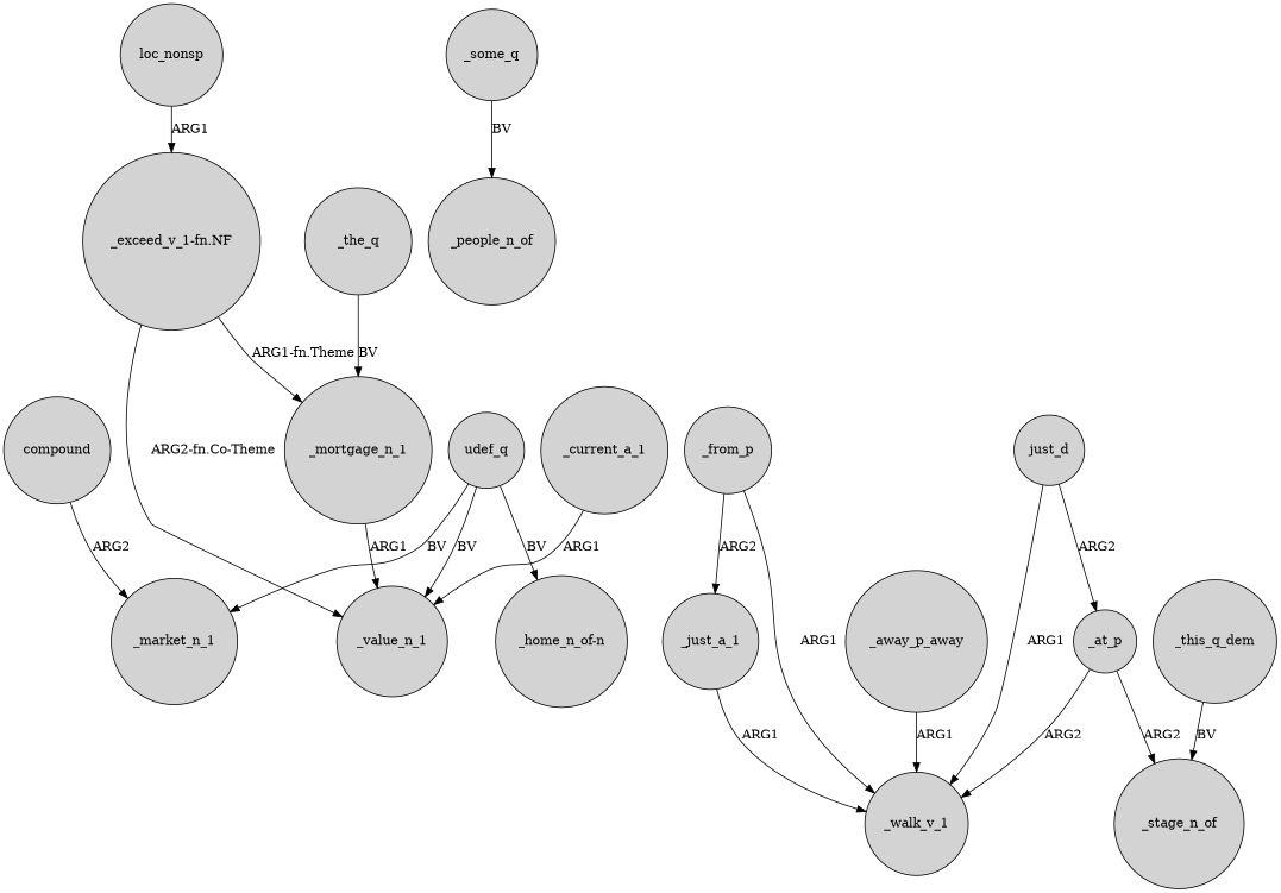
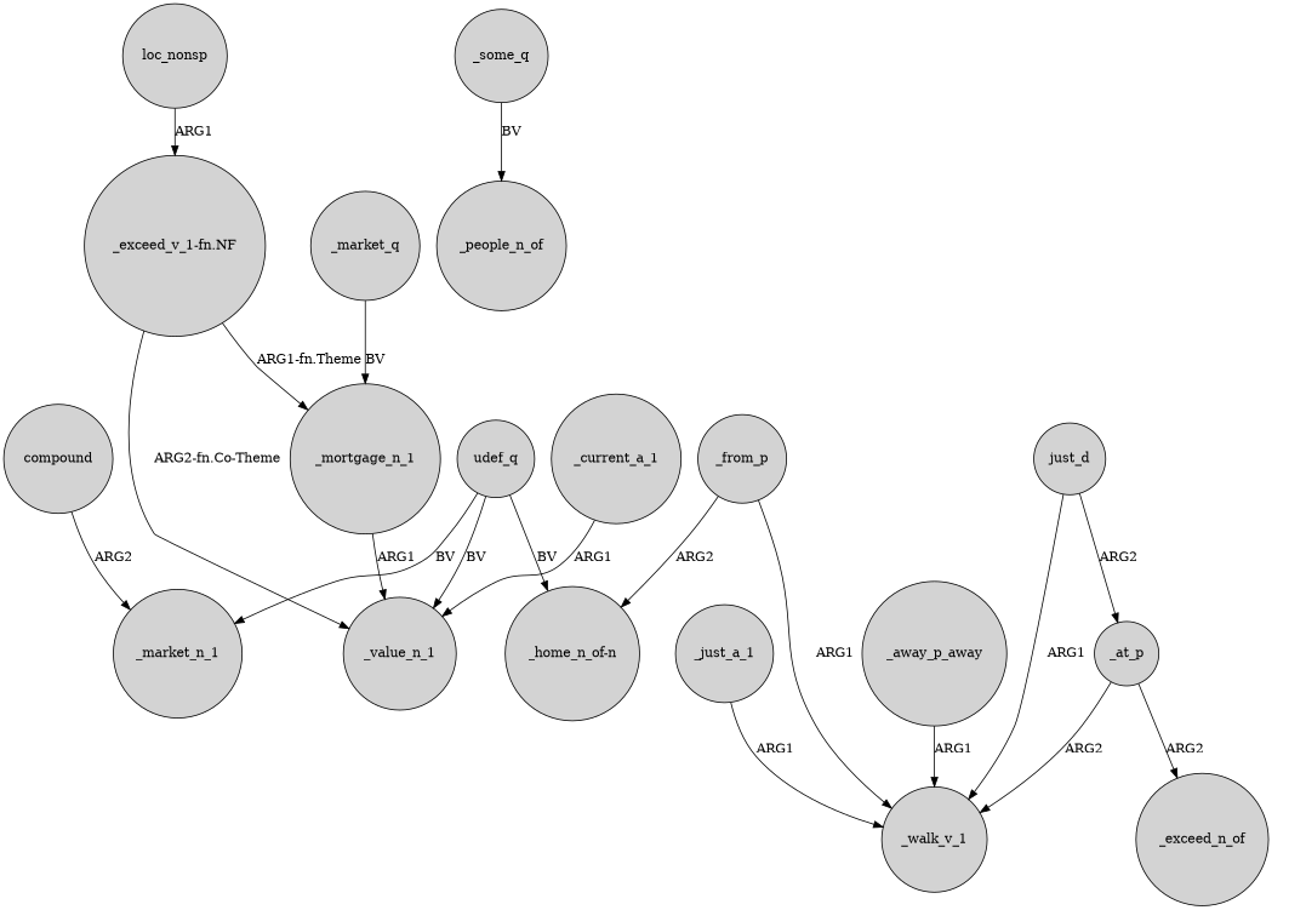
  digraph {
    node [shape=circle style=filled]
    compound
    _market_n_1
    loc_nonsp
    "_exceed_v_1-fn.NF"
    _value_n_1
    _mortgage_n_1
    n7 [label=_away_p_away]
    _walk_v_1
-   _this_q_dem
-   _stage_n_of
+   _stage_n_of [label=_exceed_n_of]
    udef_q
    "_home_n_of-n"
    n13 [label=just_d]
    _at_p
-   _the_q
+   _the_q [label=_market_q]
    _current_a_1
    _from_p
    _some_q
    _people_n_of
    _just_a_1
    compound -> _market_n_1 [label=ARG2]
    loc_nonsp -> "_exceed_v_1-fn.NF" [label=ARG1]
    "_exceed_v_1-fn.NF" -> _value_n_1 [label="ARG2-fn.Co-Theme"]
    "_exceed_v_1-fn.NF" -> _mortgage_n_1 [label="ARG1-fn.Theme"]
    _mortgage_n_1 -> _value_n_1 [label=ARG1]
    n7 -> _walk_v_1 [label=ARG1]
-   _this_q_dem -> _stage_n_of [label=BV]
    udef_q -> _market_n_1 [label=BV]
    udef_q -> _value_n_1 [label=BV]
    udef_q -> "_home_n_of-n" [label=BV]
    n13 -> _walk_v_1 [label=ARG1]
    n13 -> _at_p [label=ARG2]
    _at_p -> _walk_v_1 [label=ARG2]
    _at_p -> _stage_n_of [label=ARG2]
    _the_q -> _mortgage_n_1 [label=BV]
    _current_a_1 -> _value_n_1 [label=ARG1]
    _from_p -> _walk_v_1 [label=ARG1]
-   _from_p -> _just_a_1 [label=ARG2]
+   _from_p -> "_home_n_of-n" [label=ARG2]
    _some_q -> _people_n_of [label=BV]
    _just_a_1 -> _walk_v_1 [label=ARG1]
  }
